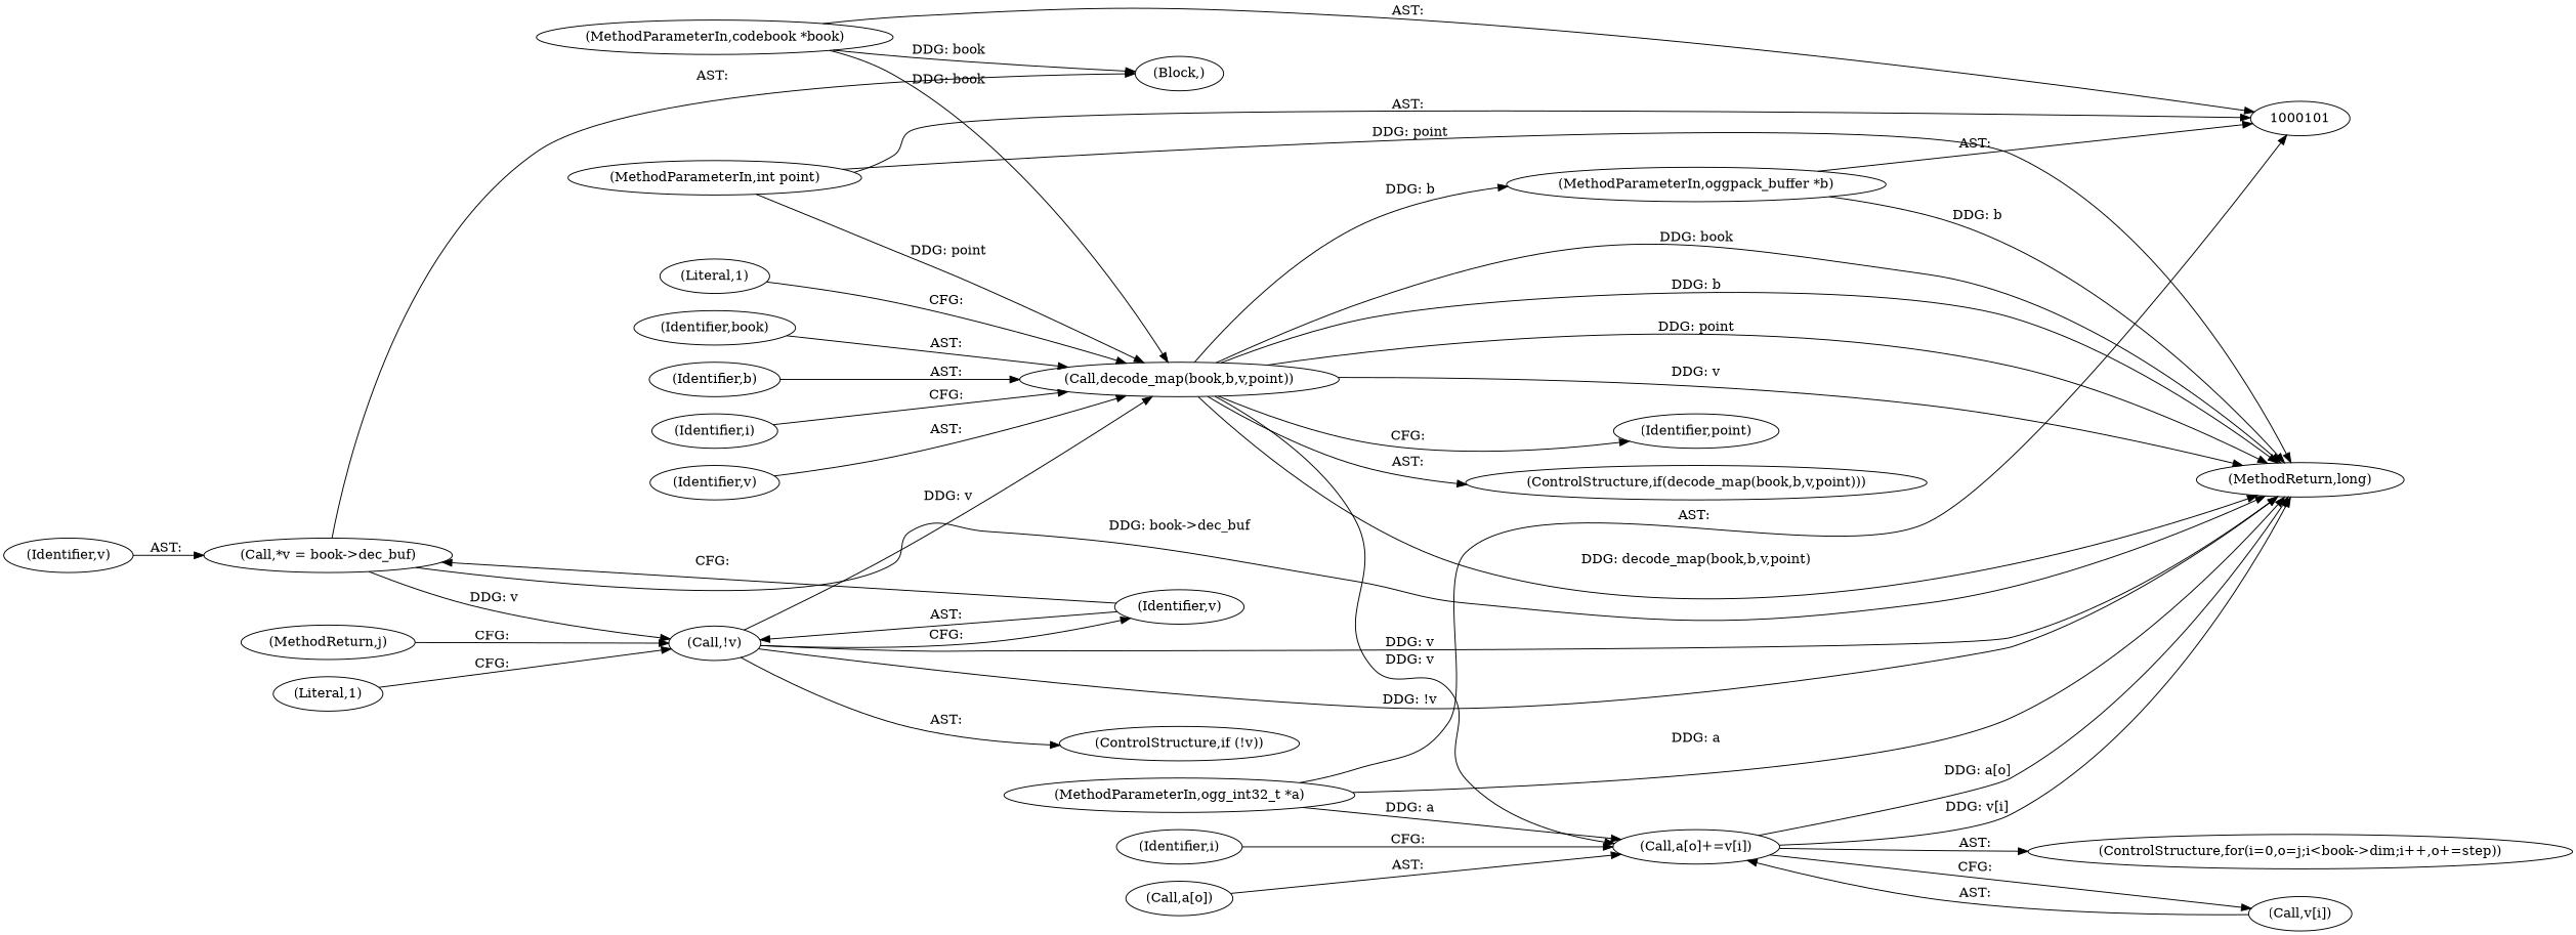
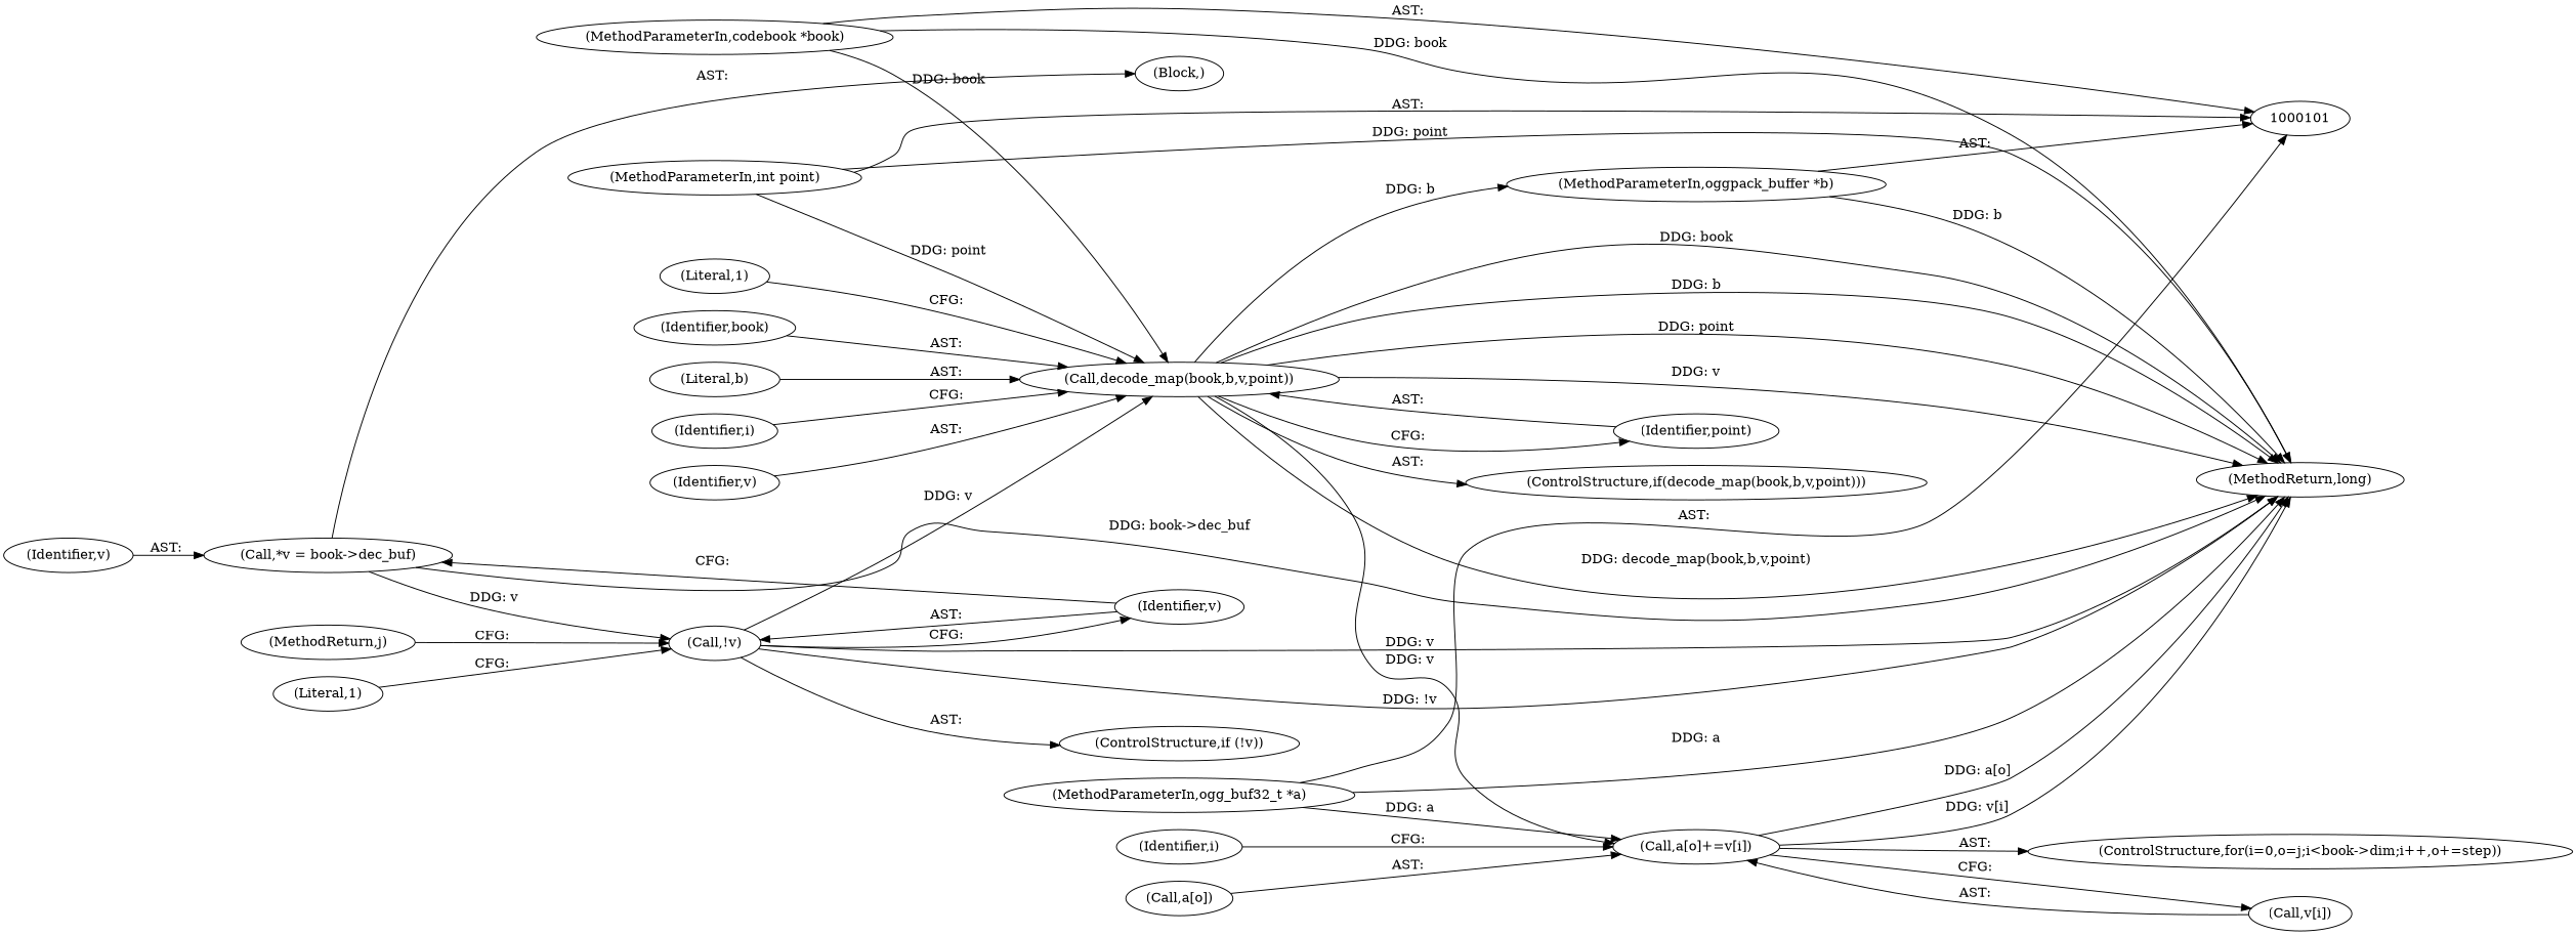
  digraph {
    rankdir=LR
    n1 [label="(Call,a[o]+=v[i])"]
    n2 [label="(ControlStructure,for(i=0,o=j;i<book->dim;i++,o+=step))"]
    n3 [label="(Call,v[i])"]
    n4 [label="(MethodReturn,long)"]
    n5 [label="(Call,decode_map(book,b,v,point))"]
    n6 [label="(Identifier,point)"]
    n7 [label="(ControlStructure,if(decode_map(book,b,v,point)))"]
    n8 [label="(MethodParameterIn,oggpack_buffer *b)"]
    n9 [label="(MethodParameterIn,codebook *book)"]
    1000101
    n11 [label="(Call,!v)"]
    n12 [label="(Identifier,v)"]
    n13 [label="(ControlStructure,if (!v))"]
    n14 [label="(Call,*v = book->dec_buf)"]
    n15 [label="(Block,)"]
    n16 [label="(MethodParameterIn,int point)"]
-   n17 [label="(MethodParameterIn,ogg_int32_t *a)"]
+   n17 [label="(MethodParameterIn,ogg_buf32_t *a)"]
    n18 [label="(MethodReturn,j)"]
    n19 [label="(Literal,1)"]
    n20 [label="(Call,a[o])"]
    n21 [label="(Identifier,book)"]
-   n22 [label="(Identifier,b)"]
+   n22 [label="(Literal,b)"]
    n23 [label="(Identifier,i)"]
    n24 [label="(Identifier,v)"]
    n25 [label="(Identifier,v)"]
    n26 [label="(Literal,1)"]
    n27 [label="(Identifier,i)"]
    n1 -> n2 [label="AST: "]
    n1 -> n3 [label="CFG: "]
    n1 -> n4 [label="DDG: v[i]"]
    n1 -> n4 [label="DDG: a[o]"]
    n3 -> n1 [label="AST: "]
    n5 -> n1 [label="DDG: v"]
    n5 -> n4 [label="DDG: b"]
    n5 -> n4 [label="DDG: point"]
    n5 -> n4 [label="DDG: v"]
    n5 -> n4 [label="DDG: decode_map(book,b,v,point)"]
    n5 -> n4 [label="DDG: book"]
    n5 -> n6 [label="CFG: "]
    n5 -> n7 [label="AST: "]
    n5 -> n8 [label="DDG: b"]
+   n6 -> n5 [label="AST: "]
    n8 -> n4 [label="DDG: b"]
    n8 -> 1000101 [label="AST: "]
-   n9 -> n15 [label="DDG: book"]
+   n9 -> n4 [label="DDG: book"]
    n9 -> n5 [label="DDG: book"]
    n9 -> 1000101 [label="AST: "]
    n11 -> n4 [label="DDG: v"]
    n11 -> n4 [label="DDG: !v"]
    n11 -> n5 [label="DDG: v"]
    n11 -> n12 [label="CFG: "]
    n11 -> n13 [label="AST: "]
    n12 -> n11 [label="AST: "]
    n12 -> n14 [label="CFG: "]
    n14 -> n4 [label="DDG: book->dec_buf"]
    n14 -> n11 [label="DDG: v"]
    n14 -> n15 [label="AST: "]
    n16 -> n4 [label="DDG: point"]
    n16 -> n5 [label="DDG: point"]
    n16 -> 1000101 [label="AST: "]
    n17 -> n1 [label="DDG: a"]
    n17 -> n4 [label="DDG: a"]
    n17 -> 1000101 [label="AST: "]
    n18 -> n11 [label="CFG: "]
    n19 -> n5 [label="CFG: "]
    n20 -> n1 [label="AST: "]
    n21 -> n5 [label="AST: "]
    n22 -> n5 [label="AST: "]
    n23 -> n5 [label="CFG: "]
    n24 -> n5 [label="AST: "]
    n25 -> n14 [label="AST: "]
    n26 -> n11 [label="CFG: "]
    n27 -> n1 [label="CFG: "]
  }
